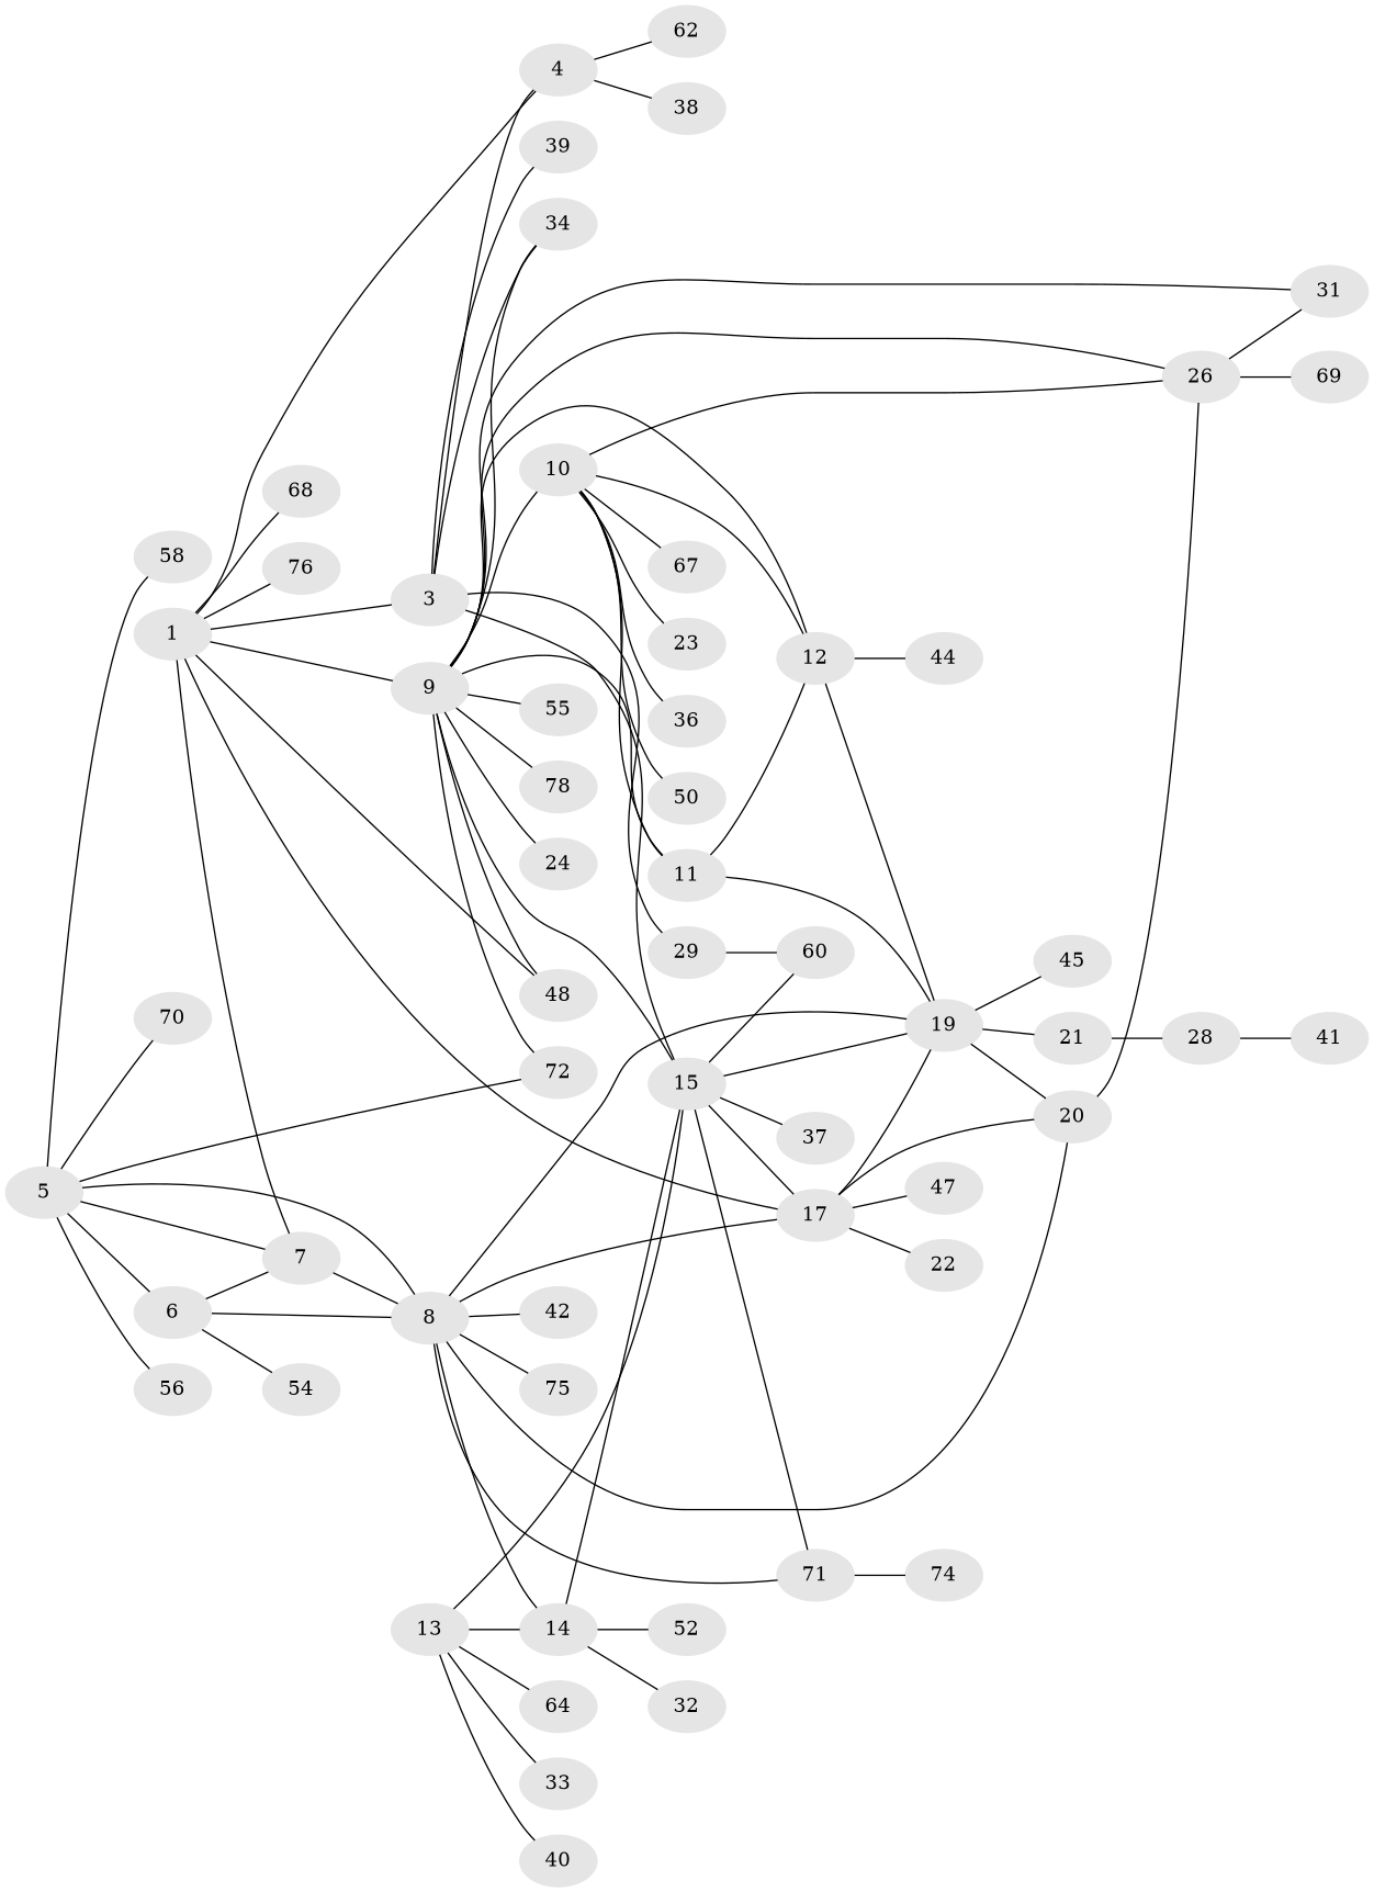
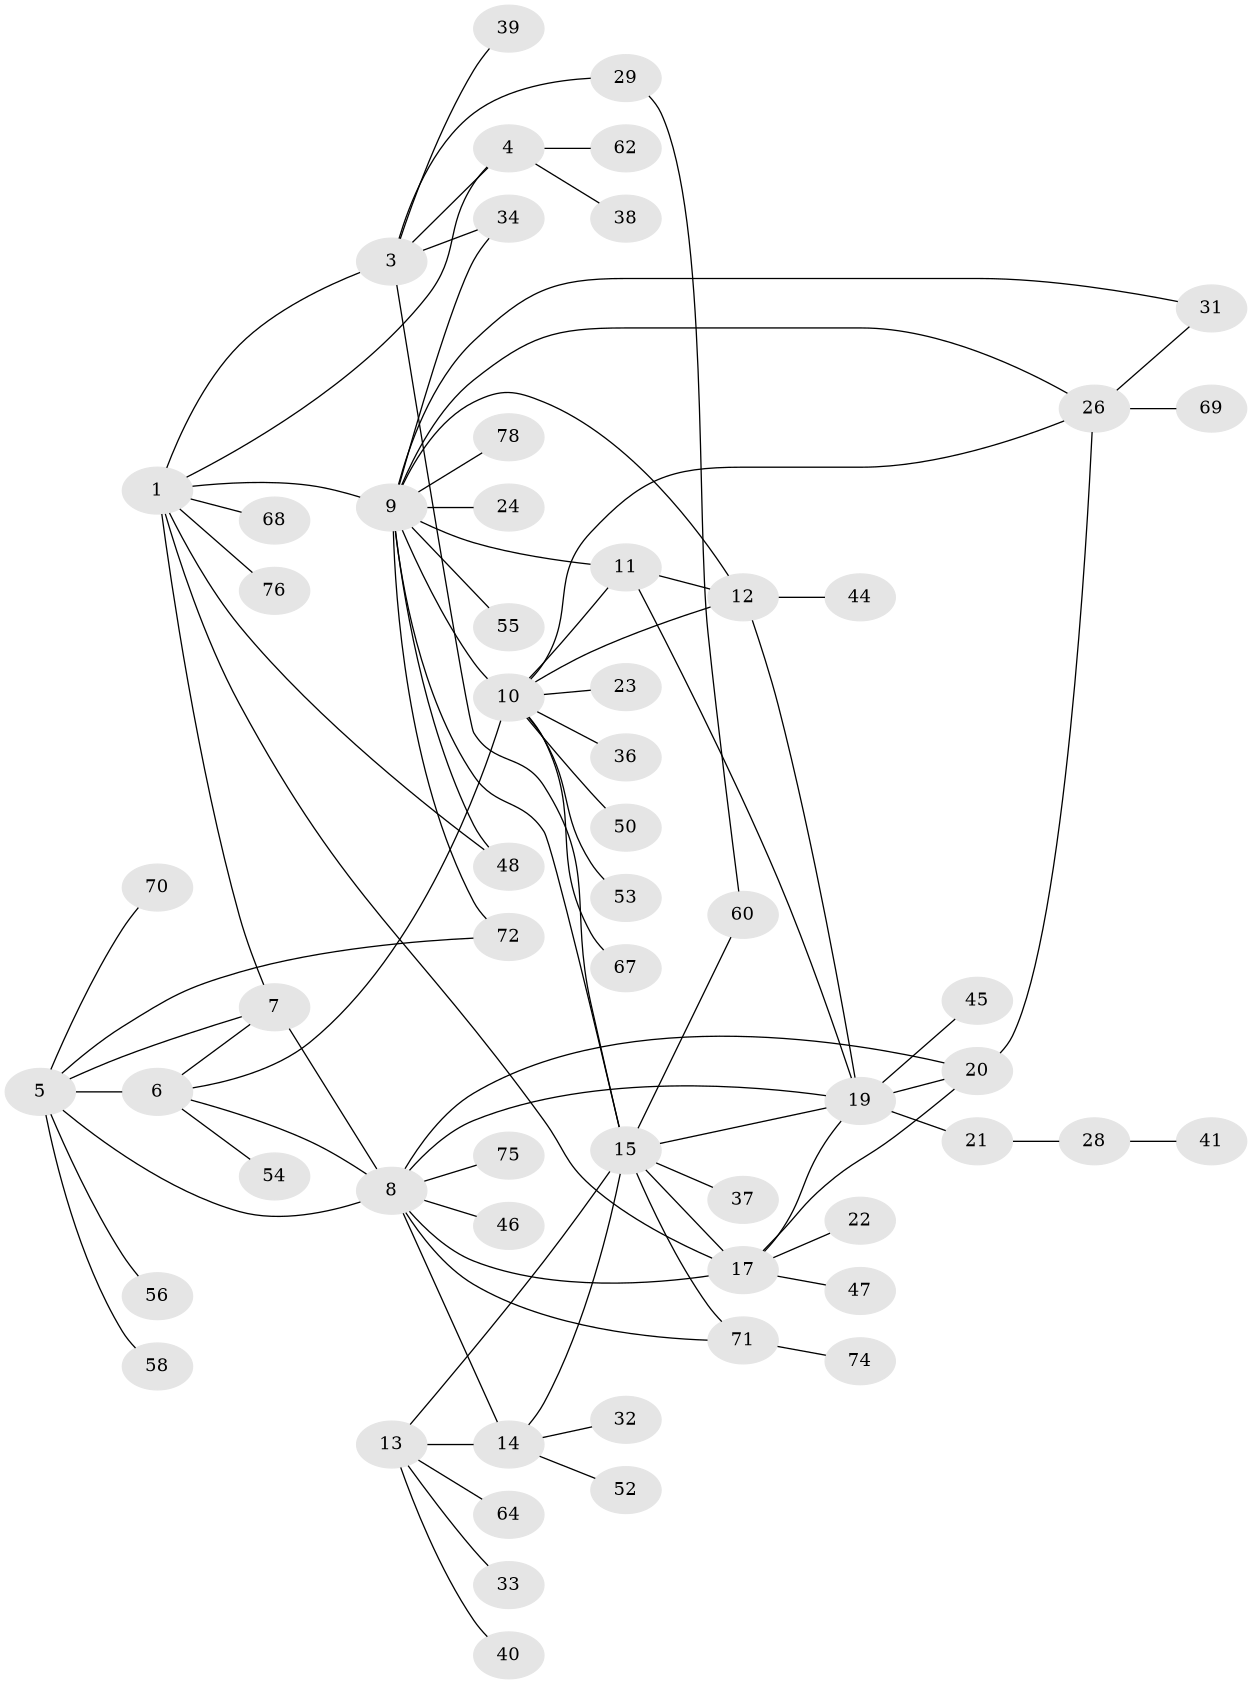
  graph {
    rankdir=LR
    node [color=gray90 style=filled]
    1 [super="+2"]
    3 [super="+59"]
    4 [super="+43"]
    7
    9 [super="+77"]
    17 [super="+30"]
    48
    n8 [label=68]
    76
    15 [super="+27"]
    29
    34
    39
    38
    62
    8 [super="+18"]
    72
    10 [super="+80"]
    11
    12 [super="+66"]
    24
    26 [super="+49"]
    31
    55
    78
    19 [super="+79"]
    20
    22
    47
    71
    37
    60
    5 [super="+42"]
    6 [super="+35"]
    56
    58 [super="+63"]
    70
    54
    14 [super="+25"]
-   46 [label=42]
+   46
    n41 [label=75 super="+68"]
    23
    36 [super="+57"]
    50 [super="+73"]
+   53
    67
    32
    52
    21
    45
    74
    44 [super="+75"]
    69
    13 [super="+16"]
    33
    40
    64
    28
    41
    1 -- 3 [weight=2]
    1 -- 4 [weight=2]
    1 -- 7
    1 -- 9
    1 -- 17
    1 -- 48
    1 -- n8
    1 -- 76
    3 -- 4
    3 -- 15 [weight=2]
    3 -- 29
    3 -- 34
    3 -- 39
    4 -- 38
    4 -- 62
    7 -- 8
    9 -- 48
    9 -- 15
    9 -- 34
    9 -- 72
    9 -- 10
    9 -- 11
    9 -- 12
    9 -- 24
    9 -- 26
    9 -- 31
    9 -- 55
    9 -- 78
    17 -- 19
    17 -- 20
    17 -- 22
    17 -- 47
    15 -- 17
    15 -- 19
    15 -- 71
    15 -- 37
    15 -- 60
    29 -- 60
    8 -- 17
    8 -- 19
    8 -- 20
    8 -- 71
    8 -- 14
    8 -- 46
    8 -- n41
    10 -- 11
    10 -- 12
    10 -- 26
    10 -- 23
    10 -- 36
    10 -- 50
+   10 -- 53
    10 -- 67
    11 -- 12
    11 -- 19
    12 -- 19
    12 -- 44
    26 -- 31
    26 -- 69
    19 -- 20
    19 -- 21
    19 -- 45
    20 -- 26
    71 -- 74
    5 -- 7
    5 -- 8
    5 -- 72
    5 -- 6
    5 -- 56
    5 -- 58
    5 -- 70
    6 -- 7
    6 -- 8
+   6 -- 10
    6 -- 54
    14 -- 15
    14 -- 32
    14 -- 52
    21 -- 28
    13 -- 15 [weight=2]
    13 -- 14 [weight=2]
    13 -- 33
    13 -- 40
    13 -- 64
    28 -- 41
  }
